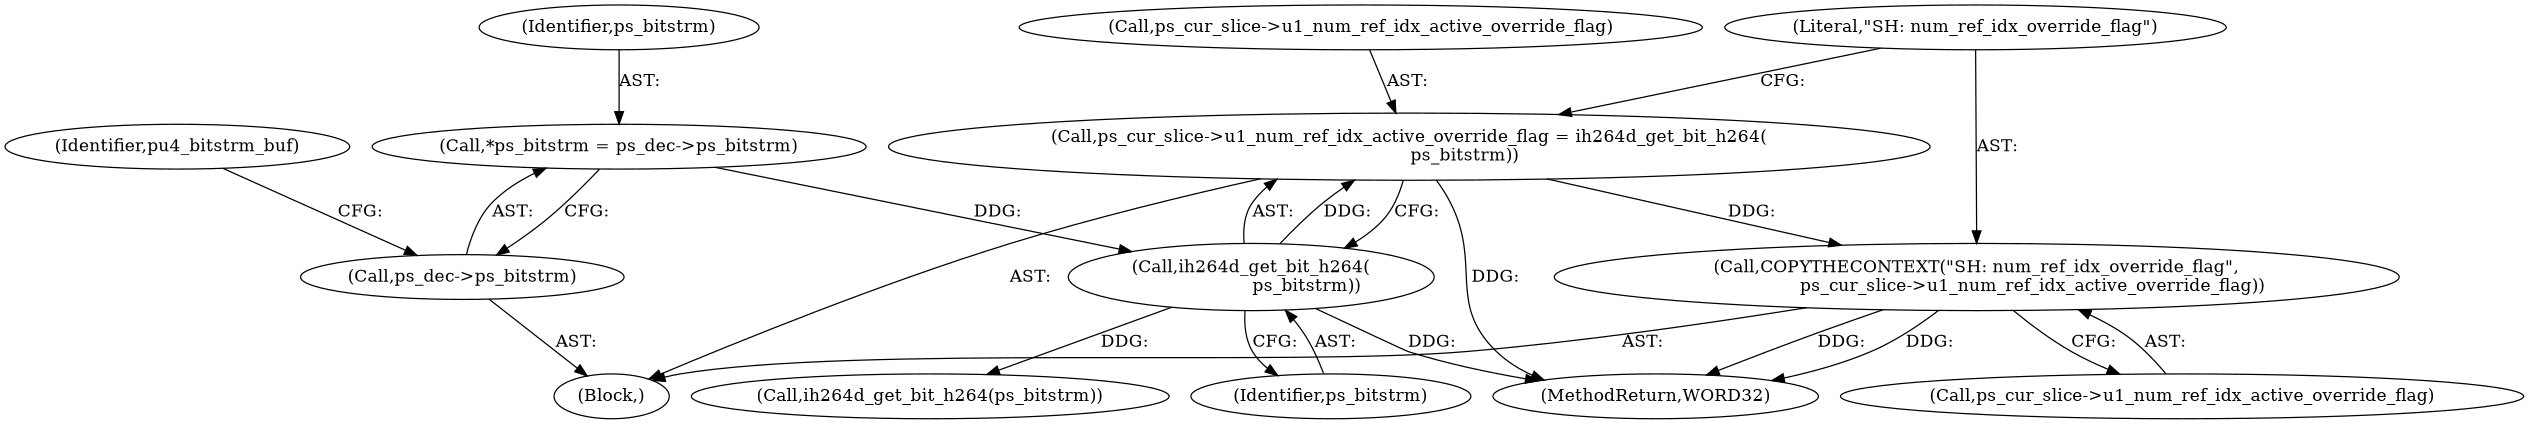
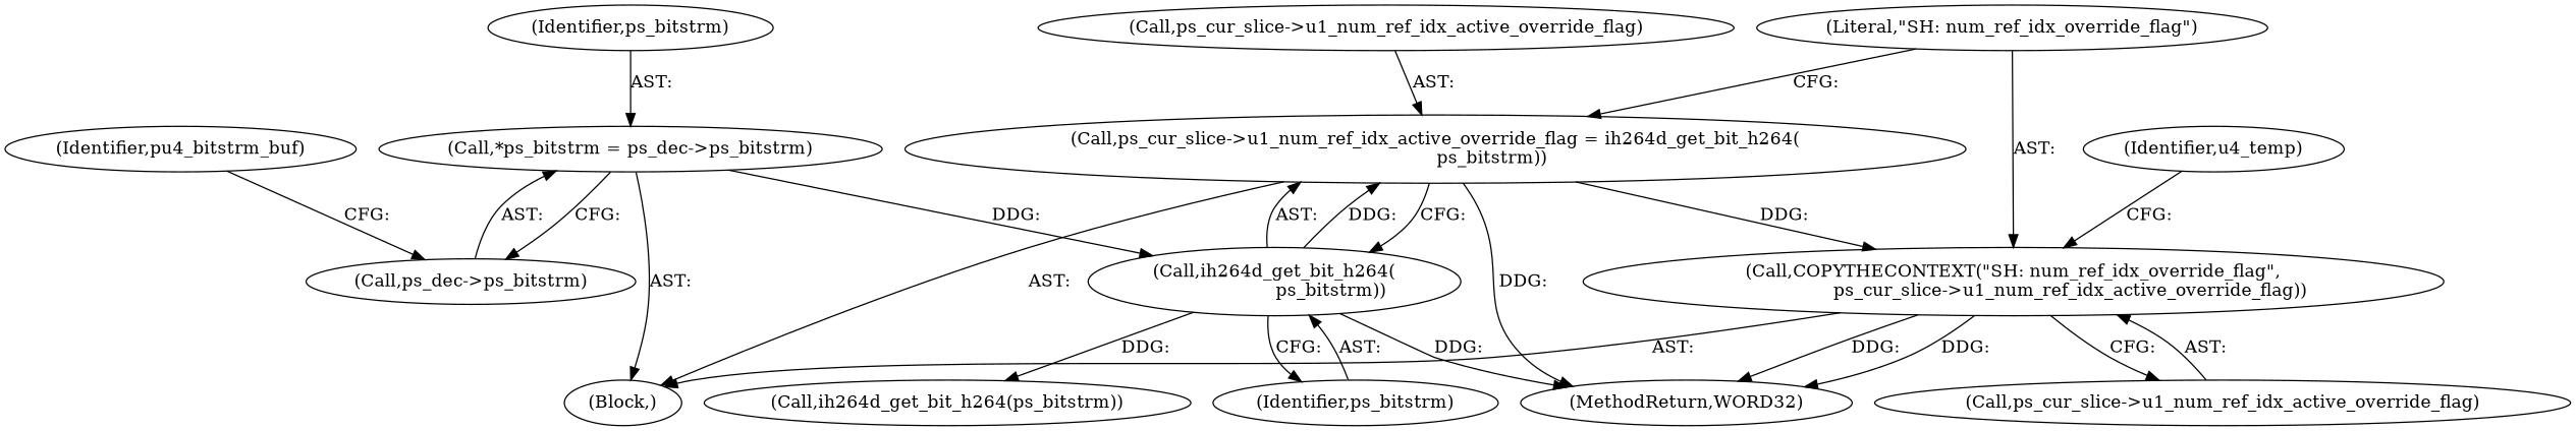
  digraph {
    n1 [label="(Call,COPYTHECONTEXT(\"SH: num_ref_idx_override_flag\",\n                    ps_cur_slice->u1_num_ref_idx_active_override_flag))"]
    n2 [label="(Block,)"]
    n3 [label="(Call,ps_cur_slice->u1_num_ref_idx_active_override_flag)"]
    n4 [label="(MethodReturn,WORD32)"]
    n5 [label="(Call,ps_cur_slice->u1_num_ref_idx_active_override_flag = ih264d_get_bit_h264(\n                    ps_bitstrm))"]
    n6 [label="(Call,ih264d_get_bit_h264(\n                    ps_bitstrm))"]
    n7 [label="(Identifier,ps_bitstrm)"]
    n8 [label="(Call,ih264d_get_bit_h264(ps_bitstrm))"]
    n9 [label="(Call,*ps_bitstrm = ps_dec->ps_bitstrm)"]
    n10 [label="(Call,ps_dec->ps_bitstrm)"]
    n11 [label="(Identifier,pu4_bitstrm_buf)"]
    n12 [label="(Identifier,ps_bitstrm)"]
    n13 [label="(Literal,\"SH: num_ref_idx_override_flag\")"]
    n14 [label="(Call,ps_cur_slice->u1_num_ref_idx_active_override_flag)"]
+   n15 [label="(Identifier,u4_temp)"]
    n1 -> n2 [label="AST: "]
    n1 -> n3 [label="CFG: "]
    n1 -> n4 [label="DDG: "]
    n1 -> n4 [label="DDG: "]
    n3 -> n1 [label="AST: "]
    n5 -> n1 [label="DDG: "]
    n5 -> n2 [label="AST: "]
    n5 -> n4 [label="DDG: "]
    n5 -> n6 [label="CFG: "]
    n6 -> n4 [label="DDG: "]
    n6 -> n5 [label="AST: "]
    n6 -> n5 [label="DDG: "]
    n6 -> n7 [label="CFG: "]
    n6 -> n8 [label="DDG: "]
    n7 -> n6 [label="AST: "]
-   n10 -> n2 [label="AST: "]
+   n9 -> n2 [label="AST: "]
    n9 -> n6 [label="DDG: "]
    n9 -> n10 [label="CFG: "]
    n10 -> n9 [label="AST: "]
    n11 -> n10 [label="CFG: "]
    n12 -> n9 [label="AST: "]
    n13 -> n1 [label="AST: "]
    n13 -> n5 [label="CFG: "]
    n14 -> n5 [label="AST: "]
+   n15 -> n1 [label="CFG: "]
  }
